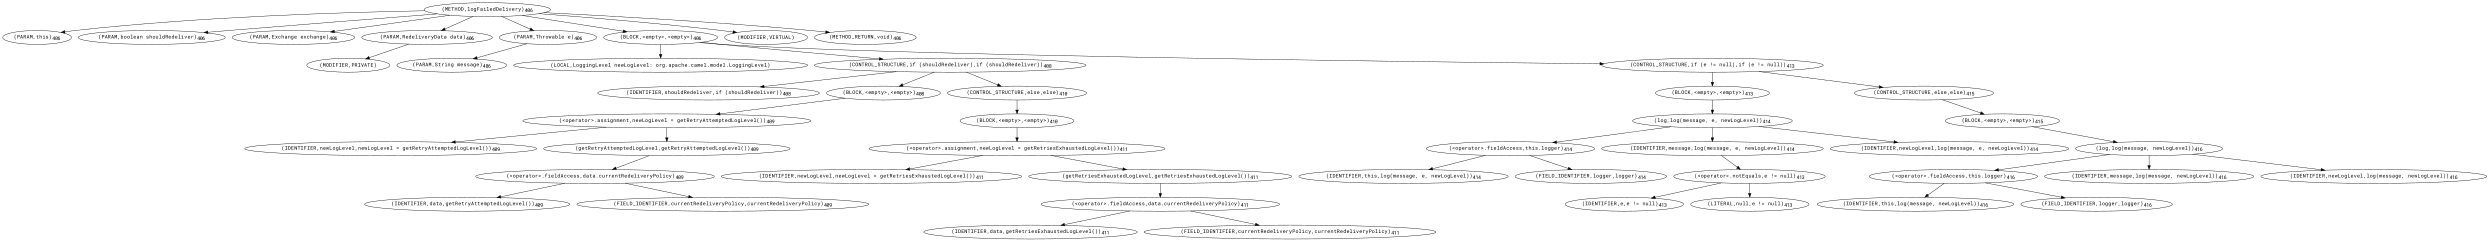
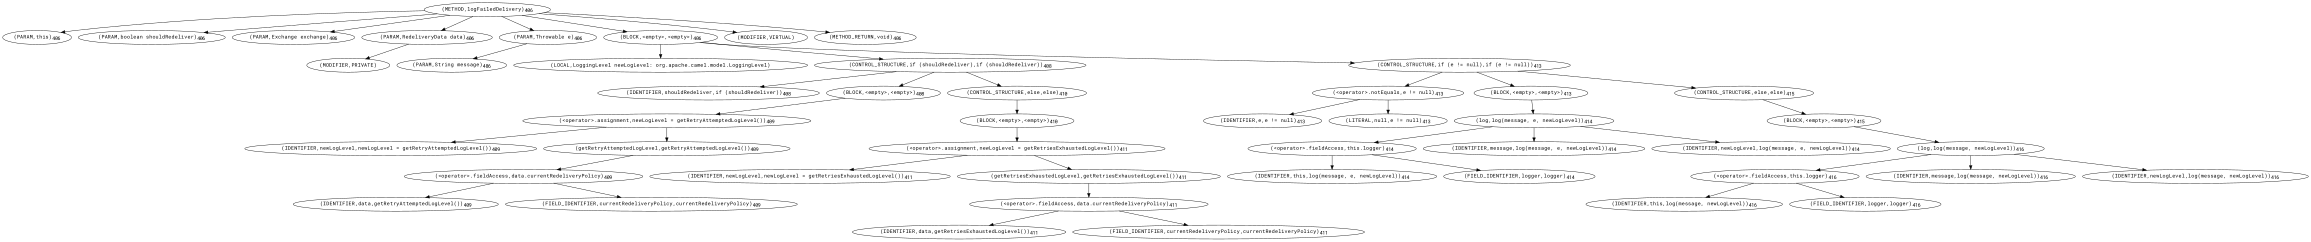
  digraph {
    fontname="Roboto Mono"
    node [fontname="Roboto Mono"]
    edge [fontname="Roboto Mono"]
    n1 [label=<(METHOD,logFailedDelivery)<SUB>406</SUB>>]
    n2 [label=<(PARAM,this)<SUB>406</SUB>>]
    n3 [label=<(PARAM,boolean shouldRedeliver)<SUB>406</SUB>>]
    n4 [label=<(PARAM,Exchange exchange)<SUB>406</SUB>>]
    n5 [label=<(PARAM,RedeliveryData data)<SUB>406</SUB>>]
    n6 [label=<(PARAM,Throwable e)<SUB>406</SUB>>]
    n7 [label=<(BLOCK,&lt;empty&gt;,&lt;empty&gt;)<SUB>406</SUB>>]
    n8 [label=<(MODIFIER,VIRTUAL)>]
    n9 [label=<(METHOD_RETURN,void)<SUB>406</SUB>>]
    n10 [label=<(PARAM,String message)<SUB>486</SUB>>]
    n11 [label=<(MODIFIER,PRIVATE)>]
    n12 [label=<(LOCAL,LoggingLevel newLogLevel: org.apache.camel.model.LoggingLevel)>]
    n13 [label=<(CONTROL_STRUCTURE,if (shouldRedeliver),if (shouldRedeliver))<SUB>408</SUB>>]
    n14 [label=<(CONTROL_STRUCTURE,if (e != null),if (e != null))<SUB>413</SUB>>]
    n15 [label=<(IDENTIFIER,shouldRedeliver,if (shouldRedeliver))<SUB>408</SUB>>]
    n16 [label=<(BLOCK,&lt;empty&gt;,&lt;empty&gt;)<SUB>408</SUB>>]
    n17 [label=<(CONTROL_STRUCTURE,else,else)<SUB>410</SUB>>]
    n18 [label=<(&lt;operator&gt;.notEquals,e != null)<SUB>413</SUB>>]
    n19 [label=<(BLOCK,&lt;empty&gt;,&lt;empty&gt;)<SUB>413</SUB>>]
    n20 [label=<(CONTROL_STRUCTURE,else,else)<SUB>415</SUB>>]
    n21 [label=<(&lt;operator&gt;.assignment,newLogLevel = getRetryAttemptedLogLevel())<SUB>409</SUB>>]
    n22 [label=<(BLOCK,&lt;empty&gt;,&lt;empty&gt;)<SUB>410</SUB>>]
    n23 [label=<(IDENTIFIER,newLogLevel,newLogLevel = getRetryAttemptedLogLevel())<SUB>409</SUB>>]
    n24 [label=<(getRetryAttemptedLogLevel,getRetryAttemptedLogLevel())<SUB>409</SUB>>]
    n25 [label=<(&lt;operator&gt;.fieldAccess,data.currentRedeliveryPolicy)<SUB>409</SUB>>]
    n26 [label=<(IDENTIFIER,data,getRetryAttemptedLogLevel())<SUB>409</SUB>>]
    n27 [label=<(FIELD_IDENTIFIER,currentRedeliveryPolicy,currentRedeliveryPolicy)<SUB>409</SUB>>]
    n28 [label=<(&lt;operator&gt;.assignment,newLogLevel = getRetriesExhaustedLogLevel())<SUB>411</SUB>>]
    n29 [label=<(IDENTIFIER,newLogLevel,newLogLevel = getRetriesExhaustedLogLevel())<SUB>411</SUB>>]
    n30 [label=<(getRetriesExhaustedLogLevel,getRetriesExhaustedLogLevel())<SUB>411</SUB>>]
    n31 [label=<(&lt;operator&gt;.fieldAccess,data.currentRedeliveryPolicy)<SUB>411</SUB>>]
    n32 [label=<(IDENTIFIER,data,getRetriesExhaustedLogLevel())<SUB>411</SUB>>]
    n33 [label=<(FIELD_IDENTIFIER,currentRedeliveryPolicy,currentRedeliveryPolicy)<SUB>411</SUB>>]
    n34 [label=<(IDENTIFIER,e,e != null)<SUB>413</SUB>>]
    n35 [label=<(LITERAL,null,e != null)<SUB>413</SUB>>]
    n36 [label=<(log,log(message, e, newLogLevel))<SUB>414</SUB>>]
    n37 [label=<(BLOCK,&lt;empty&gt;,&lt;empty&gt;)<SUB>415</SUB>>]
    n38 [label=<(&lt;operator&gt;.fieldAccess,this.logger)<SUB>414</SUB>>]
    n39 [label=<(IDENTIFIER,message,log(message, e, newLogLevel))<SUB>414</SUB>>]
    n40 [label=<(IDENTIFIER,newLogLevel,log(message, e, newLogLevel))<SUB>414</SUB>>]
    n41 [label=<(IDENTIFIER,this,log(message, e, newLogLevel))<SUB>414</SUB>>]
    n42 [label=<(FIELD_IDENTIFIER,logger,logger)<SUB>414</SUB>>]
    n43 [label=<(log,log(message, newLogLevel))<SUB>416</SUB>>]
    n44 [label=<(&lt;operator&gt;.fieldAccess,this.logger)<SUB>416</SUB>>]
    n45 [label=<(IDENTIFIER,message,log(message, newLogLevel))<SUB>416</SUB>>]
    n46 [label=<(IDENTIFIER,newLogLevel,log(message, newLogLevel))<SUB>416</SUB>>]
    n47 [label=<(IDENTIFIER,this,log(message, newLogLevel))<SUB>416</SUB>>]
    n48 [label=<(FIELD_IDENTIFIER,logger,logger)<SUB>416</SUB>>]
    n1 -> n2
    n1 -> n3
    n1 -> n4
    n1 -> n5
    n1 -> n6
    n1 -> n7
    n1 -> n8
    n1 -> n9
    n5 -> n11
    n6 -> n10
    n7 -> n12
    n7 -> n13
    n7 -> n14
    n13 -> n15
    n13 -> n16
    n13 -> n17
-   n39 -> n18
+   n14 -> n18
    n14 -> n19
    n14 -> n20
    n16 -> n21
    n17 -> n22
    n18 -> n34
    n18 -> n35
    n19 -> n36
    n20 -> n37
    n21 -> n23
    n21 -> n24
    n22 -> n28
    n24 -> n25
    n25 -> n26
    n25 -> n27
    n28 -> n29
    n28 -> n30
    n30 -> n31
    n31 -> n32
    n31 -> n33
    n36 -> n38
    n36 -> n39
    n36 -> n40
    n37 -> n43
    n38 -> n41
    n38 -> n42
    n43 -> n44
    n43 -> n45
    n43 -> n46
    n44 -> n47
    n44 -> n48
  }
